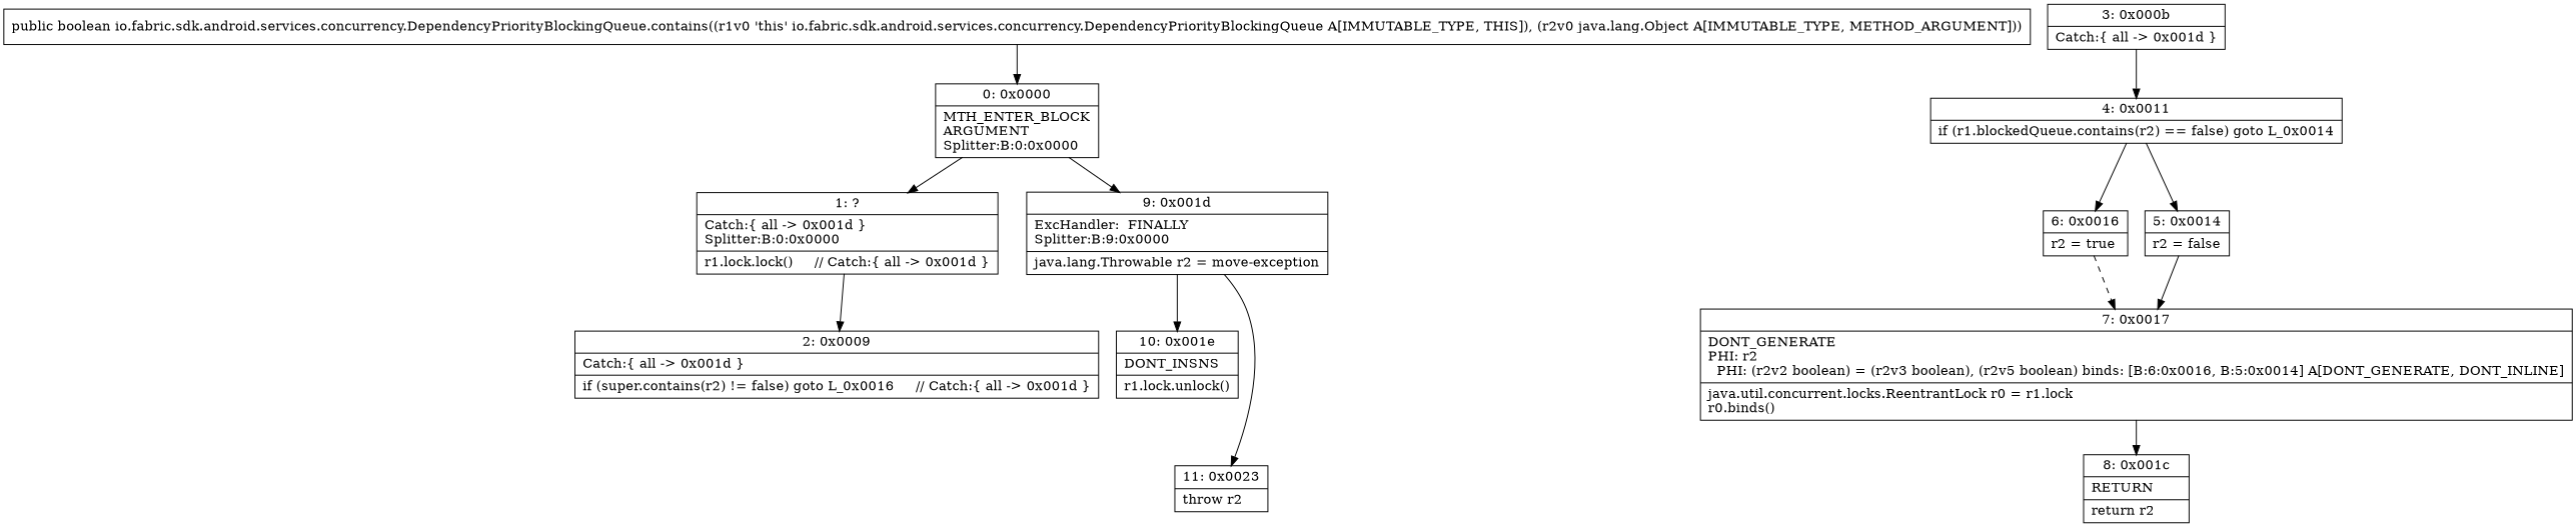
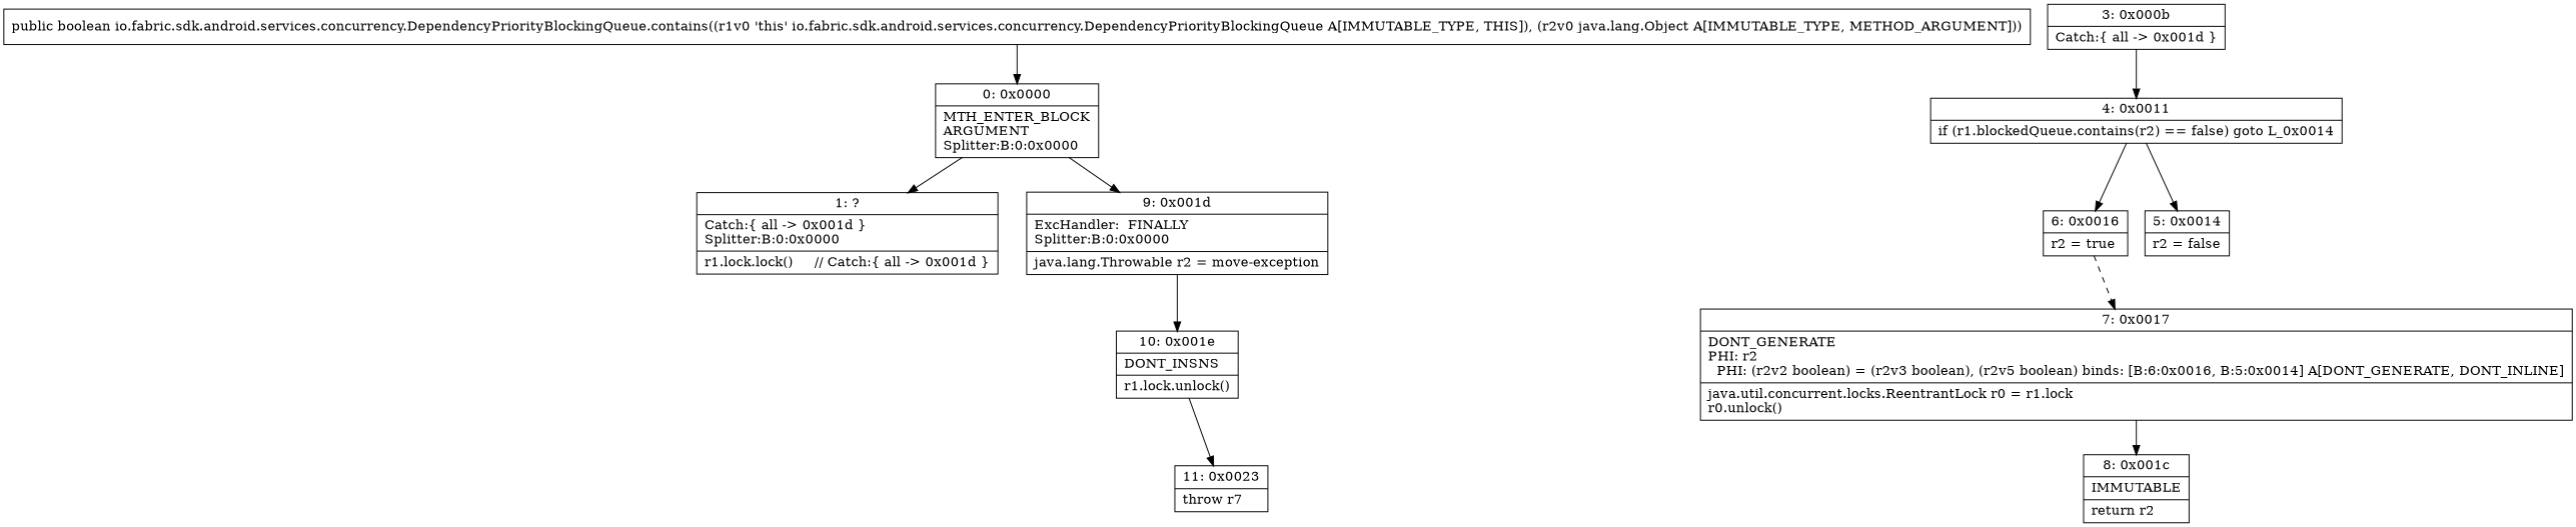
  digraph {
    node [shape=record]
    n1 [label="{0\:\ 0x0000|MTH_ENTER_BLOCK\lARGUMENT\lSplitter:B:0:0x0000\l}"]
    n2 [label="{1\:\ ?|Catch:\{ all \-\> 0x001d \}\lSplitter:B:0:0x0000\l|r1.lock.lock()     \/\/ Catch:\{ all \-\> 0x001d \}\l}"]
-   n3 [label="{9\:\ 0x001d|ExcHandler:  FINALLY\lSplitter:B:9:0x0000\l|java.lang.Throwable r2 = move\-exception\l}"]
-   n4 [label="{2\:\ 0x0009|Catch:\{ all \-\> 0x001d \}\l|if (super.contains(r2) != false) goto L_0x0016     \/\/ Catch:\{ all \-\> 0x001d \}\l}"]
+   n3 [label="{9\:\ 0x001d|ExcHandler:  FINALLY\lSplitter:B:0:0x0000\l|java.lang.Throwable r2 = move\-exception\l}"]
    n5 [label="{10\:\ 0x001e|DONT_INSNS\l|r1.lock.unlock()\l}"]
    n6 [label="{3\:\ 0x000b|Catch:\{ all \-\> 0x001d \}\l}"]
    n7 [label="{4\:\ 0x0011|if (r1.blockedQueue.contains(r2) == false) goto L_0x0014\l}"]
    n8 [label="{6\:\ 0x0016|r2 = true\l}"]
-   n9 [label="{7\:\ 0x0017|DONT_GENERATE\lPHI: r2 \l  PHI: (r2v2 boolean) = (r2v3 boolean), (r2v5 boolean) binds: [B:6:0x0016, B:5:0x0014] A[DONT_GENERATE, DONT_INLINE]\l|java.util.concurrent.locks.ReentrantLock r0 = r1.lock\lr0.binds()\l}"]
+   n9 [label="{7\:\ 0x0017|DONT_GENERATE\lPHI: r2 \l  PHI: (r2v2 boolean) = (r2v3 boolean), (r2v5 boolean) binds: [B:6:0x0016, B:5:0x0014] A[DONT_GENERATE, DONT_INLINE]\l|java.util.concurrent.locks.ReentrantLock r0 = r1.lock\lr0.unlock()\l}"]
    n10 [label="{5\:\ 0x0014|r2 = false\l}"]
-   n11 [label="{8\:\ 0x001c|RETURN\l|return r2\l}"]
-   n12 [label="{11\:\ 0x0023|throw r2\l}"]
+   n11 [label="{8\:\ 0x001c|IMMUTABLE\l|return r2\l}"]
+   n12 [label="{11\:\ 0x0023|throw r7\l}"]
    n13 [label="{public boolean io.fabric.sdk.android.services.concurrency.DependencyPriorityBlockingQueue.contains((r1v0 'this' io.fabric.sdk.android.services.concurrency.DependencyPriorityBlockingQueue A[IMMUTABLE_TYPE, THIS]), (r2v0 java.lang.Object A[IMMUTABLE_TYPE, METHOD_ARGUMENT])) }"]
    n1 -> n2
    n1 -> n3
-   n2 -> n4
    n3 -> n5
-   n3 -> n12
+   n5 -> n12
    n6 -> n7
    n7 -> n8 [style=solid]
    n7 -> n10
    n8 -> n9 [style=dashed]
    n9 -> n11
-   n10 -> n9
    n13 -> n1
  }
